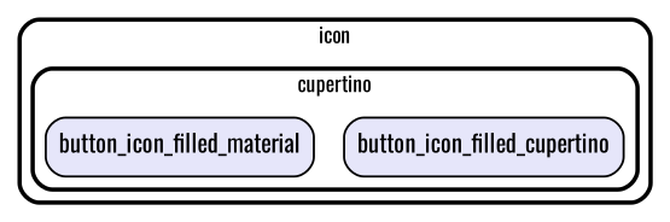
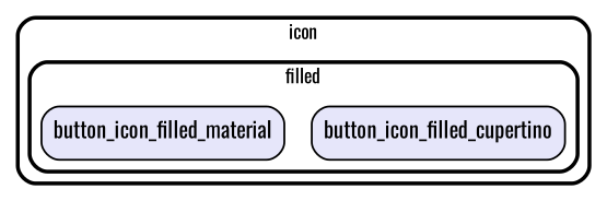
  digraph {
    fontname=Oswald
    fontsize=13
    penwidth=2.6
    style=rounded
    node [fillcolor=Lavender fontname=Oswald fontsize=15 penwidth=1.3 shape=rect style="filled,rounded"]
    n1 [label=button_icon_filled_cupertino]
    n2 [label=button_icon_filled_material]
    subgraph cluster_1 {
      label=icon
      subgraph cluster_2 {
-       label=cupertino
+       label=filled
        n1
        n2
      }
    }
  }
